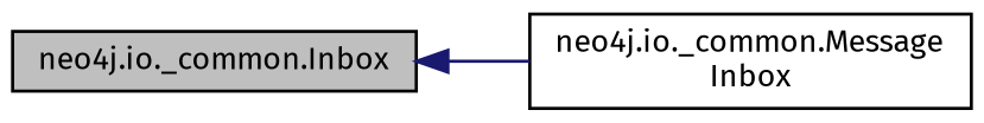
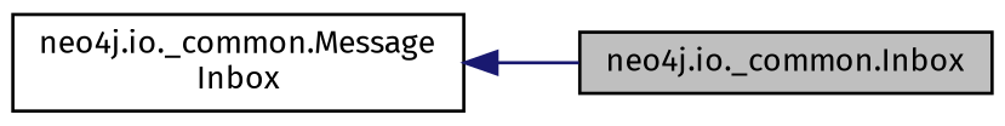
  digraph {
    rankdir=LR
    fontname="Fira Sans"
    node [color=black fontname="Fira Sans" fontsize=10 shape=record style=filled]
    n1 [fillcolor=grey75 fontcolor=black height=0.2 label="neo4j.io._common.Inbox" width=0.4]
    n2 [fillcolor=white height=0.2 label="neo4j.io._common.Message\lInbox" width=0.4]
-   n1 -> n2 [color=midnightblue dir=back fontname="Fira Sans" fontsize=10 labelfontname=Helvetica labelfontsize=10 style=solid]
+   n2 -> n1 [color=midnightblue dir=back fontname="Fira Sans" fontsize=10 labelfontname=Helvetica labelfontsize=10 style=solid]
  }
